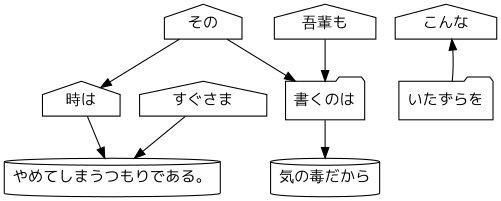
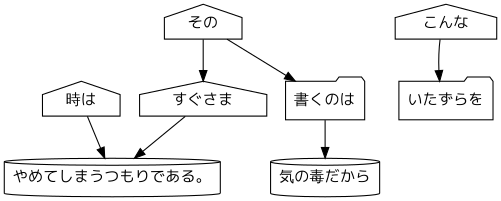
  digraph {
    fontname="Liberation Mono"
    node [fontname="Liberation Mono" shape=house]
    edge [fontname="Liberation Mono"]
    n1 [label="その"]
    n2 [label="時は"]
    n3 [label="書くのは" shape=folder]
    n4 [label="やめてしまうつもりである。" shape=cylinder]
-   n5 [label="吾輩も"]
    n6 [label="気の毒だから" shape=cylinder]
    n7 [label="こんな"]
    n8 [label="いたずらを" shape=folder]
    n9 [label="すぐさま"]
-   n1 -> n2
+   n1 -> n9
    n1 -> n3
    n2 -> n4
    n3 -> n6
-   n5 -> n3
-   n8 -> n7
+   n7 -> n8
    n9 -> n4
  }
